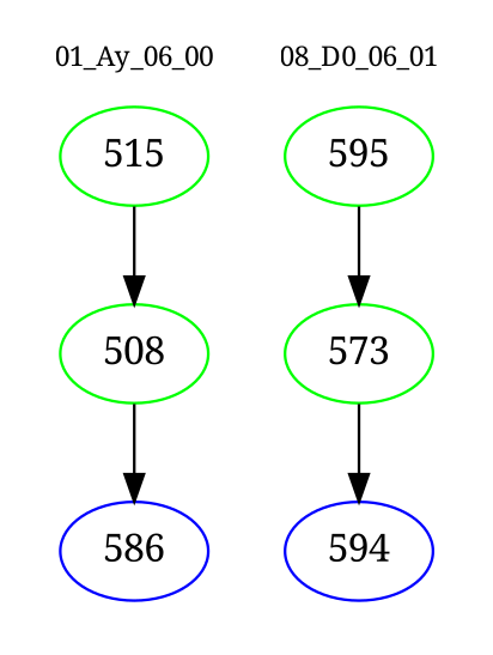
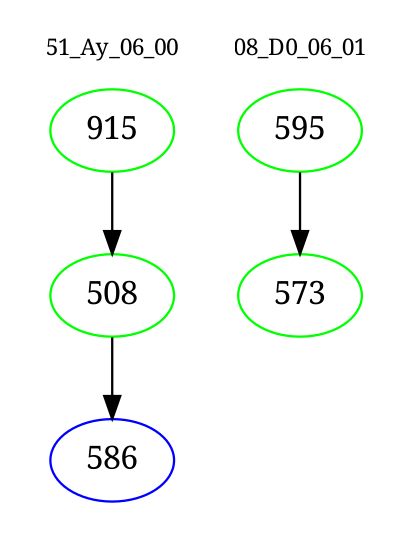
  digraph {
    fontname="Noto Serif"
    node [color=green fontname="Noto Serif"]
    edge [color=black fontname="Noto Serif"]
-   n1 [label=515]
+   n1 [label=915]
    n2 [label=508]
    n3 [color=blue label=586]
    n4 [label=595]
    n5 [label=573]
-   n6 [color=blue label=594]
    subgraph cluster_1 {
      color=white
      fontsize=10
-     label="01_Ay_06_00"
+     label="51_Ay_06_00"
      n1
      n2
      n3
    }
    subgraph cluster_2 {
      color=white
      fontsize=10
      label="08_D0_06_01"
      n4
      n5
-     n6
    }
    n1 -> n2
    n2 -> n3
    n4 -> n5
-   n5 -> n6
  }
